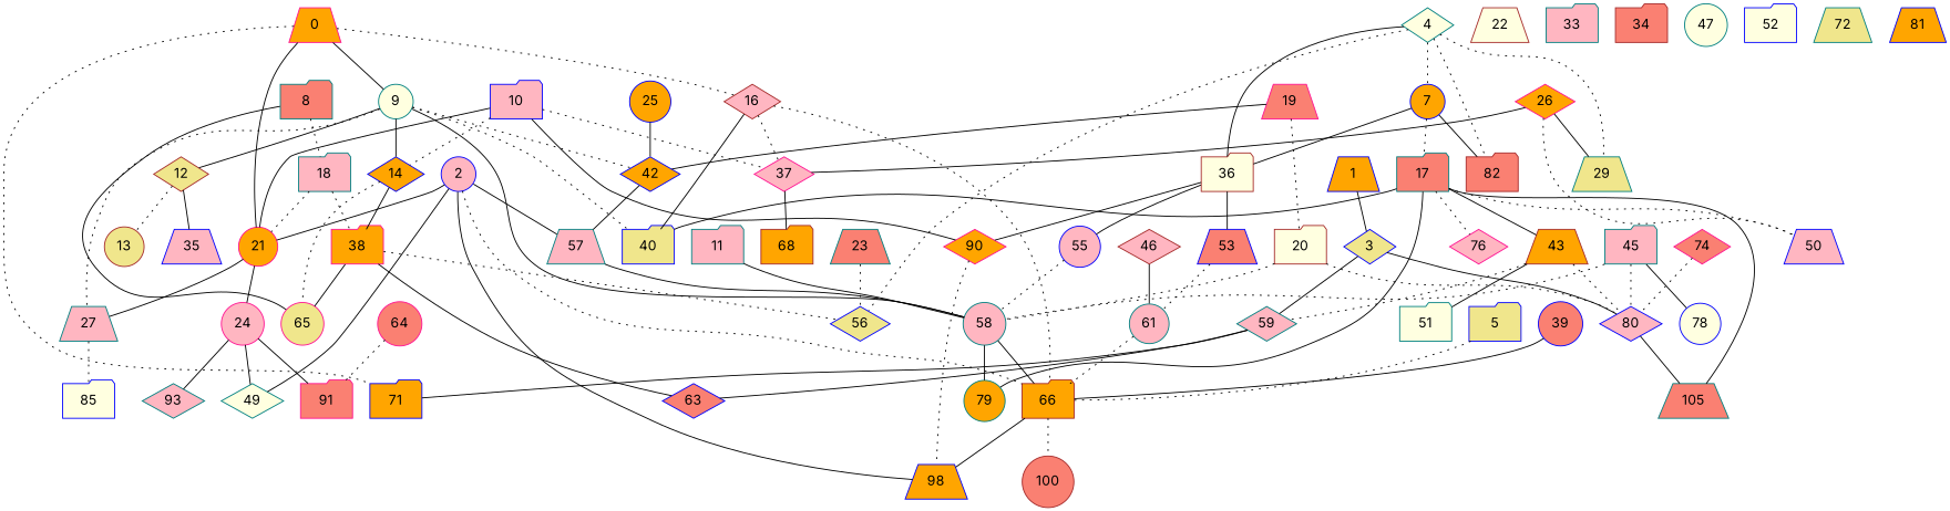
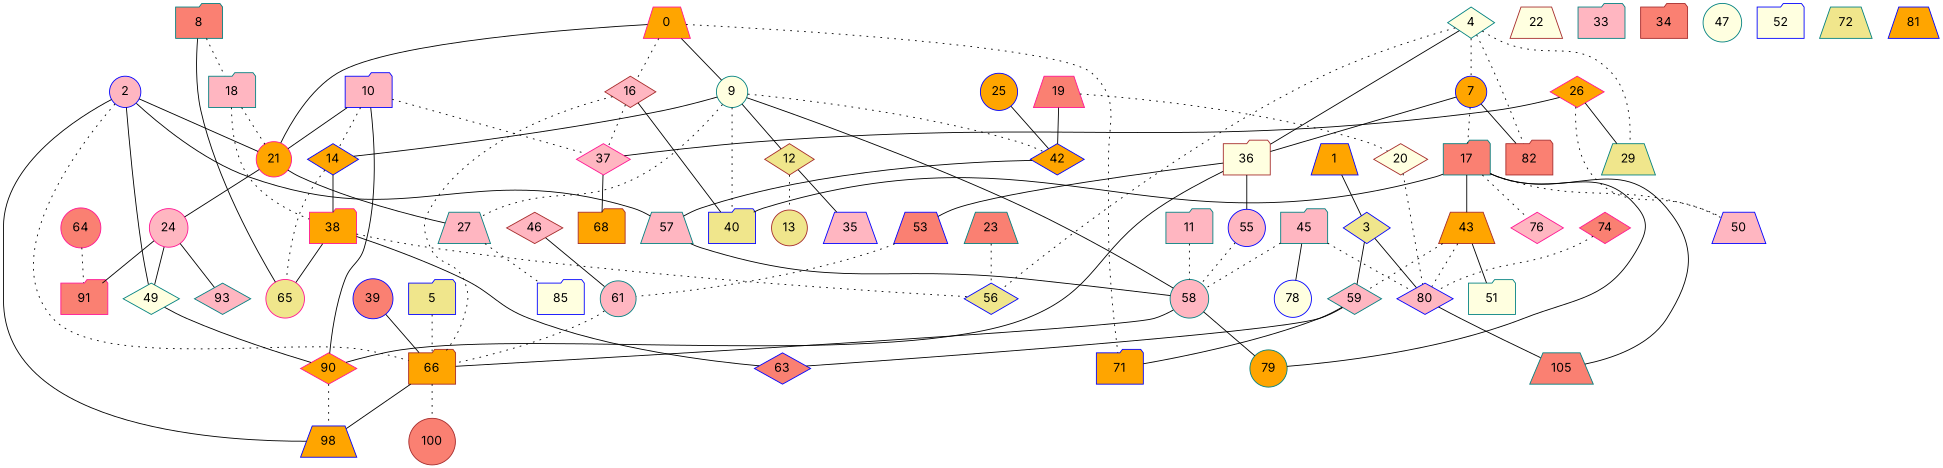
  graph {
    fontname=Inter
    node [color=blue fillcolor=lightpink fontname=Inter shape=folder style=filled]
    edge [fontname=Inter style=solid]
    1 [fillcolor=orange shape=trapezium super="+70"]
    3 [fillcolor=khaki shape=diamond super="+69"]
    59 [color=teal shape=diamond super="+62"]
    80 [shape=diamond super="+94"]
    2 [shape=circle super="+32"]
    21 [color=deeppink fillcolor=orange shape=circle super="+103"]
    49 [color=teal fillcolor=lightyellow shape=diamond]
    57 [color=teal shape=trapezium]
    66 [color=brown fillcolor=orange super="+67"]
    98 [fillcolor=orange shape=trapezium]
    27 [color=teal shape=trapezium super="+84"]
    24 [color=deeppink shape=circle super="+31"]
    90 [color=deeppink fillcolor=orange shape=diamond super="+96"]
    58 [color=teal shape=circle super="+106"]
    100 [color=brown fillcolor=salmon shape=circle]
    71 [fillcolor=orange]
    63 [fillcolor=salmon shape=diamond]
    105 [color=teal fillcolor=salmon shape=trapezium]
    4 [color=teal fillcolor=lightyellow shape=diamond super="+92"]
    7 [fillcolor=orange shape=circle super="+89"]
    29 [color=teal fillcolor=khaki shape=trapezium]
    36 [color=brown fillcolor=lightyellow super="+44"]
    56 [fillcolor=khaki shape=diamond super="+99"]
    82 [color=brown fillcolor=salmon super="+83"]
    17 [color=teal fillcolor=salmon super="+88"]
    53 [fillcolor=salmon shape=trapezium]
    55 [shape=circle]
    5 [fillcolor=khaki]
    n29 [color=deeppink fillcolor=orange label=0 shape=trapezium super="+48"]
    9 [color=teal fillcolor=lightyellow shape=circle super="+95"]
    16 [color=brown shape=diamond super="+28"]
    12 [color=brown fillcolor=khaki shape=diamond super="+15"]
    14 [fillcolor=orange shape=diamond]
    40 [fillcolor=khaki super="+60"]
    42 [fillcolor=orange shape=diamond super="+54"]
    37 [color=deeppink shape=diamond super="+73"]
    43 [color=brown fillcolor=orange shape=trapezium super="+97"]
    50 [shape=trapezium]
    76 [color=deeppink shape=diamond super="+104"]
    79 [color=teal fillcolor=orange shape=circle]
    18 [color=teal super="+87"]
    38 [color=deeppink fillcolor=orange super="+41"]
    8 [color=teal fillcolor=salmon]
    65 [color=deeppink fillcolor=khaki shape=circle super="+77"]
    13 [color=brown fillcolor=khaki shape=circle]
    35 [shape=trapezium]
    85 [fillcolor=lightyellow]
    10 [super="+30"]
    68 [color=brown fillcolor=orange]
    11 [color=teal]
    51 [color=teal fillcolor=lightyellow]
-   20 [color=brown fillcolor=lightyellow super="+101"]
+   20 [color=brown fillcolor=lightyellow shape=diamond super="+101"]
    19 [color=deeppink fillcolor=salmon shape=trapezium]
    91 [color=deeppink fillcolor=salmon]
    93 [color=teal shape=diamond]
    22 [color=brown fillcolor=lightyellow shape=trapezium]
    23 [color=teal fillcolor=salmon shape=trapezium super="+75"]
    25 [fillcolor=orange shape=circle]
    26 [color=deeppink fillcolor=orange shape=diamond super="+102"]
    33 [color=teal]
    34 [color=brown fillcolor=salmon]
    61 [color=teal shape=circle super="+86"]
    39 [fillcolor=salmon shape=circle]
    45 [color=teal]
    78 [fillcolor=lightyellow shape=circle]
    46 [color=brown shape=diamond]
    47 [color=teal fillcolor=lightyellow shape=circle]
    52 [fillcolor=lightyellow]
    64 [color=deeppink fillcolor=salmon shape=circle]
    72 [color=teal fillcolor=khaki shape=trapezium]
    74 [color=deeppink fillcolor=salmon shape=diamond]
    81 [fillcolor=orange shape=trapezium]
    1 -- 3
    3 -- 59
    3 -- 80
    59 -- 71
    59 -- 63
    80 -- 105
    2 -- 21
    2 -- 49
    2 -- 57
    2 -- 66 [style=dotted]
    2 -- 98
    21 -- 27
    21 -- 24
+   49 -- 90
    57 -- 58
    66 -- 98
    66 -- 100 [style=dotted]
    27 -- 85 [style=dotted]
    24 -- 49
    24 -- 91
    24 -- 93
    90 -- 98 [style=dotted]
    58 -- 66
    58 -- 79
    4 -- 7 [style=dotted]
    4 -- 29 [style=dotted]
    4 -- 36
    4 -- 56 [style=dotted]
    4 -- 82 [style=dotted]
    7 -- 36
    7 -- 82 [weight=2]
    7 -- 17 [style=dotted]
    36 -- 90
    36 -- 53
    36 -- 55
    17 -- 105
    17 -- 40 [weight=2]
    17 -- 43
    17 -- 50 [style=dotted]
    17 -- 76 [style=dotted]
    17 -- 79
    53 -- 61 [style=dotted]
    55 -- 58 [style=dotted]
    5 -- 66 [style=dotted]
    n29 -- 21
    n29 -- 71 [style=dotted]
    n29 -- 9
    n29 -- 16 [style=dotted]
    9 -- 27 [style=dotted]
    9 -- 58
    9 -- 12
    9 -- 14
    9 -- 40 [style=dotted]
    9 -- 42 [style=dotted]
    16 -- 66 [style=dotted]
    16 -- 40
    16 -- 37 [style=dotted]
    12 -- 13 [style=dotted]
    12 -- 35
    14 -- 38
    14 -- 65 [style=dotted]
    42 -- 57
    37 -- 68
    43 -- 59 [style=dotted]
    43 -- 80 [style=dotted]
    43 -- 51
    18 -- 21 [style=dotted]
    18 -- 38 [style=dotted]
    38 -- 63
    38 -- 56 [style=dotted]
    38 -- 65
    8 -- 18 [style=dotted]
    8 -- 65
    10 -- 21
    10 -- 90
    10 -- 14 [style=dotted]
    10 -- 37 [style=dotted]
-   11 -- 58
+   11 -- 58 [style=dotted]
    20 -- 80 [style=dotted]
-   20 -- 58 [style=dotted]
    19 -- 42
    19 -- 20 [style=dotted]
    23 -- 56 [style=dotted]
    25 -- 42
    26 -- 29
    26 -- 37
    26 -- 50 [style=dotted]
    61 -- 66 [style=dotted]
    39 -- 66
    45 -- 80 [style=dotted]
    45 -- 58 [style=dotted]
    45 -- 78
    46 -- 61
    64 -- 91 [style=dotted]
    74 -- 80 [style=dotted]
  }
